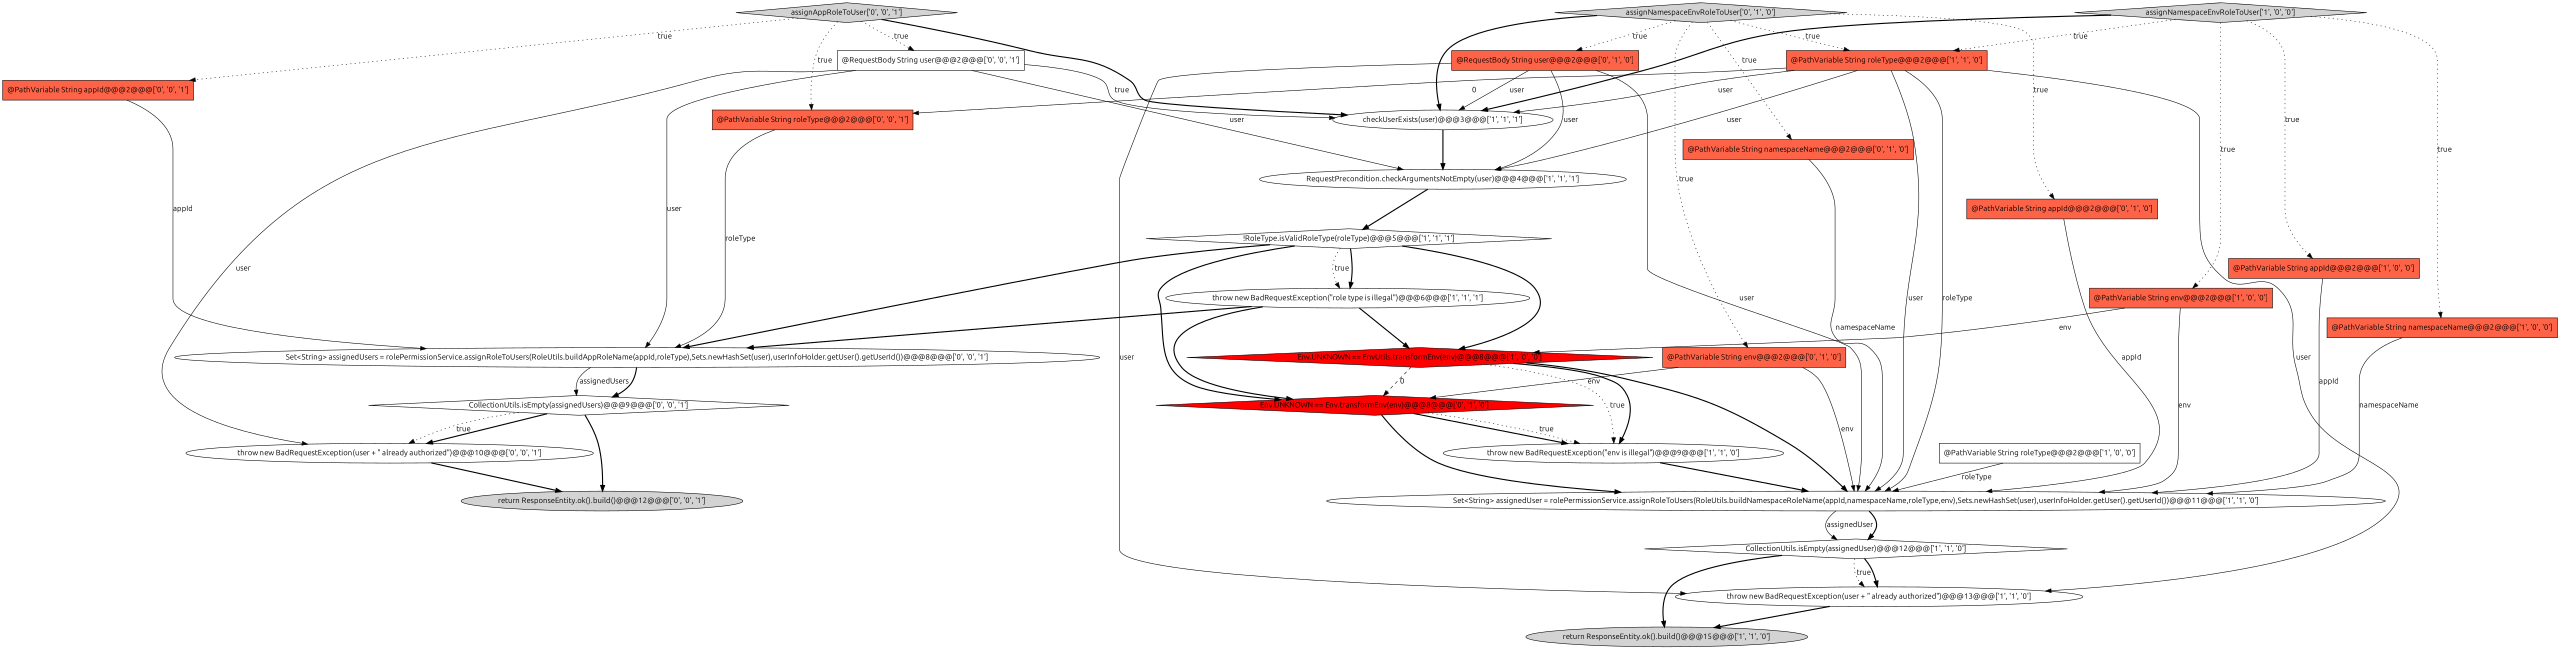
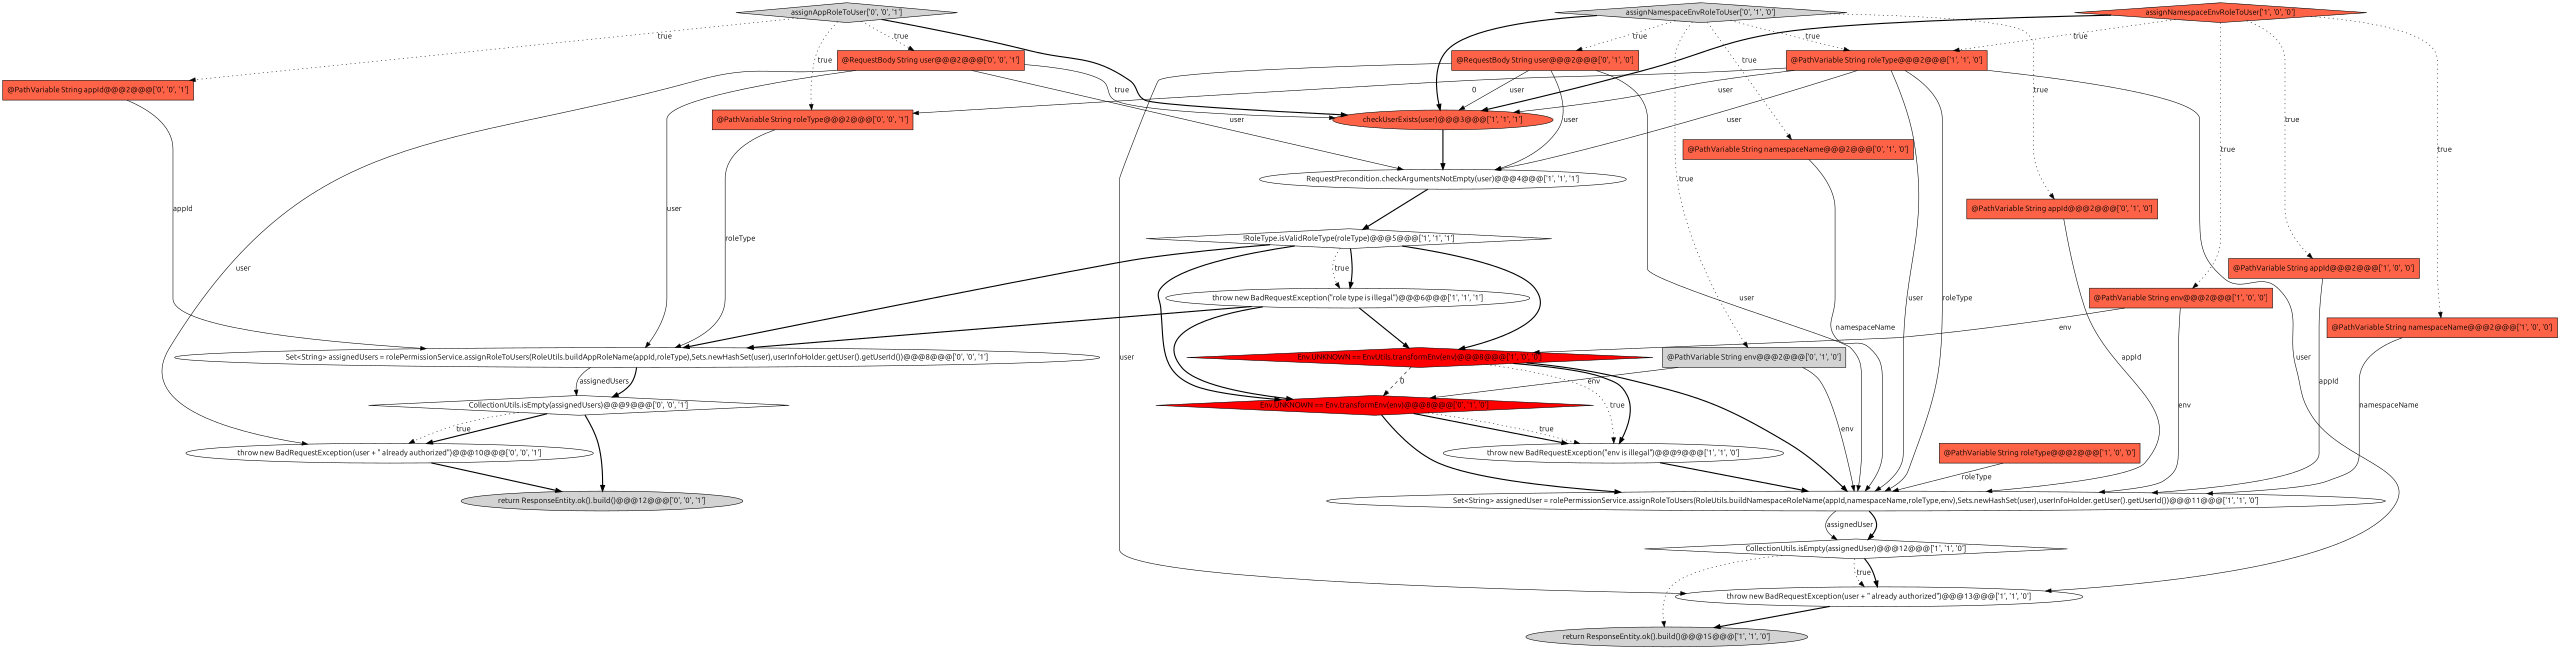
  digraph {
    fontname=Ubuntu
    node [fillcolor=tomato fontname=Ubuntu shape=box style=filled]
    edge [fontname=Ubuntu style=solid]
    n1 [label="@RequestBody String user@@@2@@@['0', '1', '0']"]
    n2 [fillcolor=white label="Set<String> assignedUser = rolePermissionService.assignRoleToUsers(RoleUtils.buildNamespaceRoleName(appId,namespaceName,roleType,env),Sets.newHashSet(user),userInfoHolder.getUser().getUserId())@@@11@@@['1', '1', '0']" shape=ellipse]
-   n3 [fillcolor=white label="checkUserExists(user)@@@3@@@['1', '1', '1']" shape=ellipse]
+   n3 [label="checkUserExists(user)@@@3@@@['1', '1', '1']" shape=ellipse]
    n4 [fillcolor=white label="throw new BadRequestException(user + \" already authorized\")@@@13@@@['1', '1', '0']" shape=ellipse]
    n5 [fillcolor=white label="RequestPrecondition.checkArgumentsNotEmpty(user)@@@4@@@['1', '1', '1']" shape=ellipse]
    n6 [fillcolor=white label="CollectionUtils.isEmpty(assignedUser)@@@12@@@['1', '1', '0']" shape=diamond]
    n7 [fillcolor=lightgray label="return ResponseEntity.ok().build()@@@15@@@['1', '1', '0']" shape=ellipse]
    n8 [fillcolor=white label="!RoleType.isValidRoleType(roleType)@@@5@@@['1', '1', '1']" shape=diamond]
    n9 [label="@PathVariable String namespaceName@@@2@@@['0', '1', '0']"]
    n10 [label="@PathVariable String env@@@2@@@['1', '0', '0']"]
    n11 [fillcolor=red label="Env.UNKNOWN == EnvUtils.transformEnv(env)@@@8@@@['1', '0', '0']" shape=diamond]
    n12 [fillcolor=red label="Env.UNKNOWN == Env.transformEnv(env)@@@8@@@['0', '1', '0']" shape=diamond]
    n13 [fillcolor=white label="throw new BadRequestException(\"env is illegal\")@@@9@@@['1', '1', '0']" shape=ellipse]
    n14 [label="@PathVariable String appId@@@2@@@['1', '0', '0']"]
    n15 [label="@PathVariable String appId@@@2@@@['0', '0', '1']"]
    n16 [fillcolor=white label="Set<String> assignedUsers = rolePermissionService.assignRoleToUsers(RoleUtils.buildAppRoleName(appId,roleType),Sets.newHashSet(user),userInfoHolder.getUser().getUserId())@@@8@@@['0', '0', '1']" shape=ellipse]
    n17 [fillcolor=white label="CollectionUtils.isEmpty(assignedUsers)@@@9@@@['0', '0', '1']" shape=diamond]
    n18 [fillcolor=white label="throw new BadRequestException(user + \" already authorized\")@@@10@@@['0', '0', '1']" shape=ellipse]
    n19 [fillcolor=lightgray label="return ResponseEntity.ok().build()@@@12@@@['0', '0', '1']" shape=ellipse]
    n20 [fillcolor=lightgray label="assignAppRoleToUser['0', '0', '1']" shape=diamond]
-   n21 [fillcolor=white label="@RequestBody String user@@@2@@@['0', '0', '1']"]
+   n21 [label="@RequestBody String user@@@2@@@['0', '0', '1']"]
    n22 [label="@PathVariable String roleType@@@2@@@['0', '0', '1']"]
    n23 [label="@PathVariable String roleType@@@2@@@['1', '1', '0']"]
    n24 [fillcolor=white label="throw new BadRequestException(\"role type is illegal\")@@@6@@@['1', '1', '1']" shape=ellipse]
-   n25 [fillcolor=lightgray label="assignNamespaceEnvRoleToUser['1', '0', '0']" shape=diamond]
+   n25 [label="assignNamespaceEnvRoleToUser['1', '0', '0']" shape=diamond]
    n26 [label="@PathVariable String namespaceName@@@2@@@['1', '0', '0']"]
-   n27 [fillcolor=white label="@PathVariable String roleType@@@2@@@['1', '0', '0']"]
+   n27 [label="@PathVariable String roleType@@@2@@@['1', '0', '0']"]
    n28 [label="@PathVariable String appId@@@2@@@['0', '1', '0']"]
    n29 [fillcolor=lightgray label="assignNamespaceEnvRoleToUser['0', '1', '0']" shape=diamond]
-   n30 [label="@PathVariable String env@@@2@@@['0', '1', '0']"]
+   n30 [fillcolor=lightgray label="@PathVariable String env@@@2@@@['0', '1', '0']"]
    n1 -> n2 [label=user]
    n1 -> n3 [label=user]
    n1 -> n4 [label=user]
    n1 -> n5 [label=user]
    n2 -> n6 [style=bold]
    n2 -> n6 [label=assignedUser]
    n3 -> n5 [style=bold]
    n4 -> n7 [style=bold]
    n5 -> n8 [style=bold]
    n6 -> n4 [label=true style=dotted]
    n6 -> n4 [style=bold]
-   n6 -> n7 [style=bold]
+   n6 -> n7 [style=dotted]
    n8 -> n11 [style=bold]
    n8 -> n12 [style=bold]
    n8 -> n16 [style=bold]
    n8 -> n24 [style=bold]
    n8 -> n24 [label=true style=dotted]
    n9 -> n2 [label=namespaceName]
    n10 -> n2 [label=env]
    n10 -> n11 [label=env]
    n11 -> n2 [style=bold]
    n11 -> n12 [label=0 style=dashed]
    n11 -> n13 [label=true style=dotted]
    n11 -> n13 [style=bold]
    n12 -> n2 [style=bold]
    n12 -> n13 [style=bold]
    n12 -> n13 [label=true style=dotted]
    n13 -> n2 [style=bold]
    n14 -> n2 [label=appId]
    n15 -> n16 [label=appId]
    n16 -> n17 [label=assignedUsers]
    n16 -> n17 [style=bold]
    n17 -> n18 [style=bold]
    n17 -> n18 [label=true style=dotted]
    n17 -> n19 [style=bold]
    n18 -> n19 [style=bold]
    n20 -> n3 [style=bold]
    n20 -> n15 [label=true style=dotted]
    n20 -> n21 [label=true style=dotted]
    n20 -> n22 [label=true style=dotted]
    n21 -> n3 [label=true]
    n21 -> n5 [label=user]
    n21 -> n16 [label=user]
    n21 -> n18 [label=user]
    n22 -> n16 [label=roleType]
    n23 -> n2 [label=user]
    n23 -> n2 [label=roleType]
    n23 -> n3 [label=user]
    n23 -> n4 [label=user]
    n23 -> n5 [label=user]
    n23 -> n22 [label=0]
    n24 -> n11 [style=bold]
    n24 -> n12 [style=bold]
    n24 -> n16 [style=bold]
    n25 -> n3 [style=bold]
    n25 -> n10 [label=true style=dotted]
    n25 -> n14 [label=true style=dotted]
    n25 -> n23 [label=true style=dotted]
    n25 -> n26 [label=true style=dotted]
    n26 -> n2 [label=namespaceName]
    n27 -> n2 [label=roleType]
    n28 -> n2 [label=appId]
    n29 -> n1 [label=true style=dotted]
    n29 -> n3 [style=bold]
    n29 -> n9 [label=true style=dotted]
    n29 -> n23 [label=true style=dotted]
    n29 -> n28 [label=true style=dotted]
    n29 -> n30 [label=true style=dotted]
    n30 -> n2 [label=env]
    n30 -> n12 [label=env]
  }
